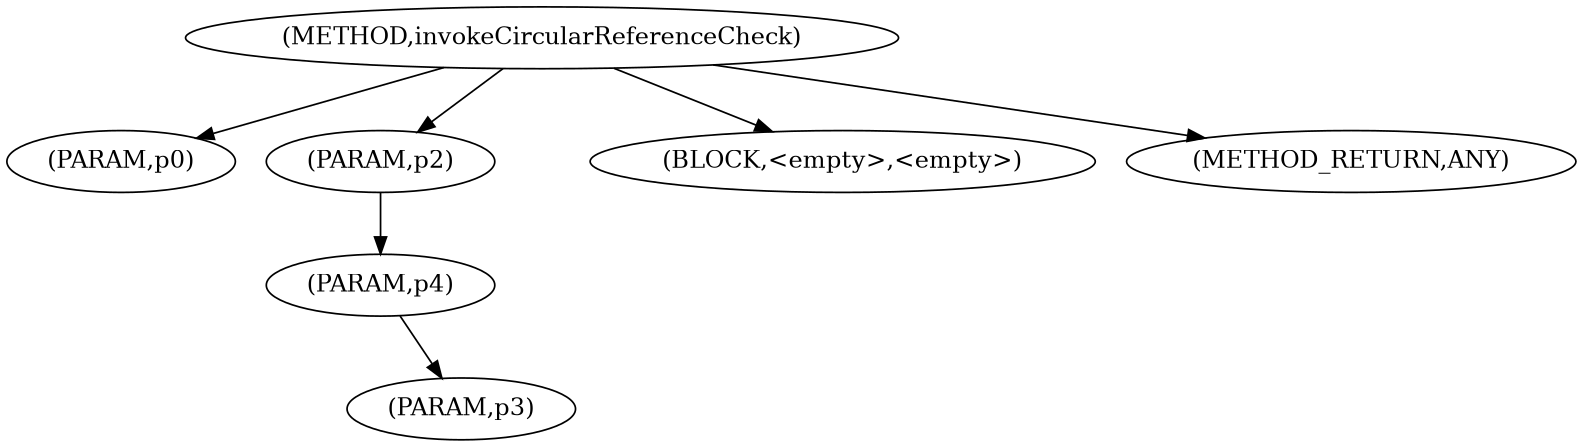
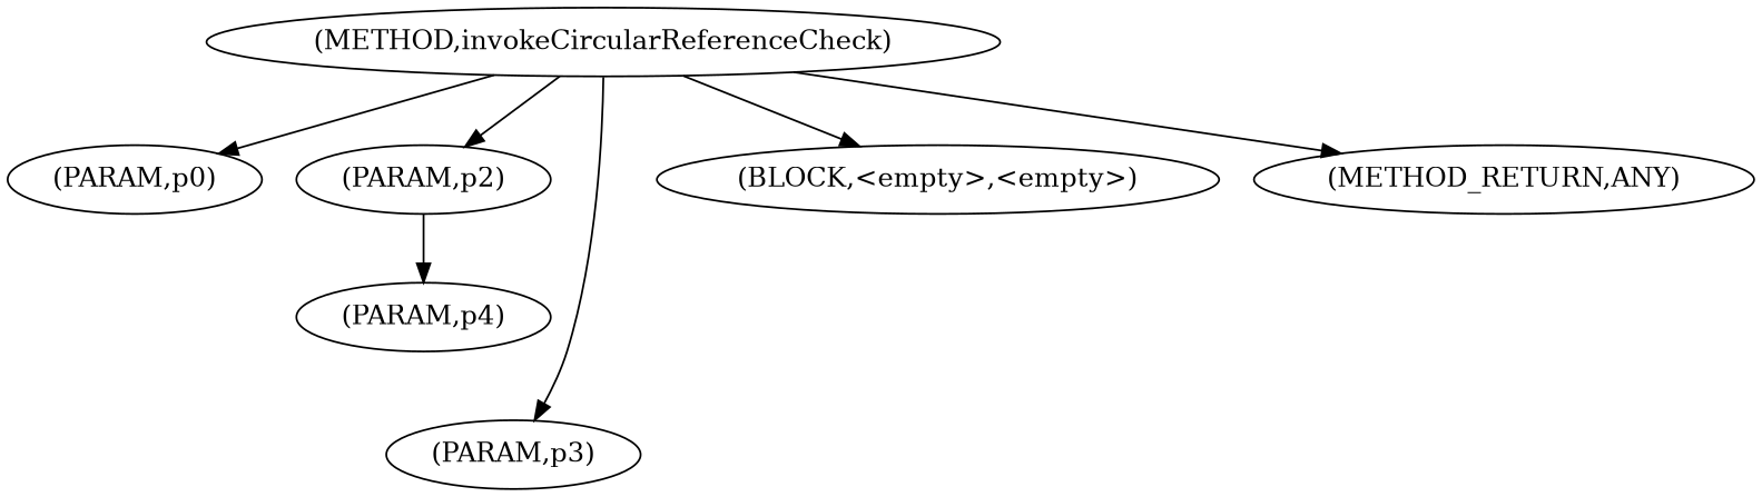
  digraph {
    n1 [label=<(METHOD,invokeCircularReferenceCheck)>]
    n2 [label=<(PARAM,p0)>]
    n3 [label=<(PARAM,p2)>]
    n4 [label=<(PARAM,p3)>]
    n5 [label=<(BLOCK,&lt;empty&gt;,&lt;empty&gt;)>]
    n6 [label=<(METHOD_RETURN,ANY)>]
    n7 [label=<(PARAM,p4)>]
    n1 -> n2
    n1 -> n3
-   n7 -> n4
+   n1 -> n4
    n1 -> n5
    n1 -> n6
    n3 -> n7
  }
